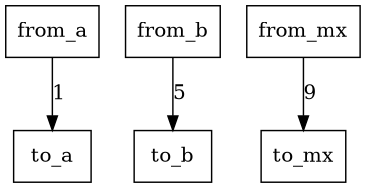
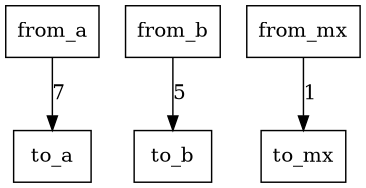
  digraph {
    rankdir=TB
    node [fillcolor=white shape=box style=filled]
    n1 [label=<from_a>]
    n2 [label=<to_a>]
    n3 [label=<from_b>]
    n4 [label=<to_b>]
    n5 [label=<from_mx>]
    n6 [label=<to_mx>]
-   n1 -> n2 [label=1]
+   n1 -> n2 [label=7]
    n3 -> n4 [label=5]
-   n5 -> n6 [label=9]
+   n5 -> n6 [label=1]
  }
